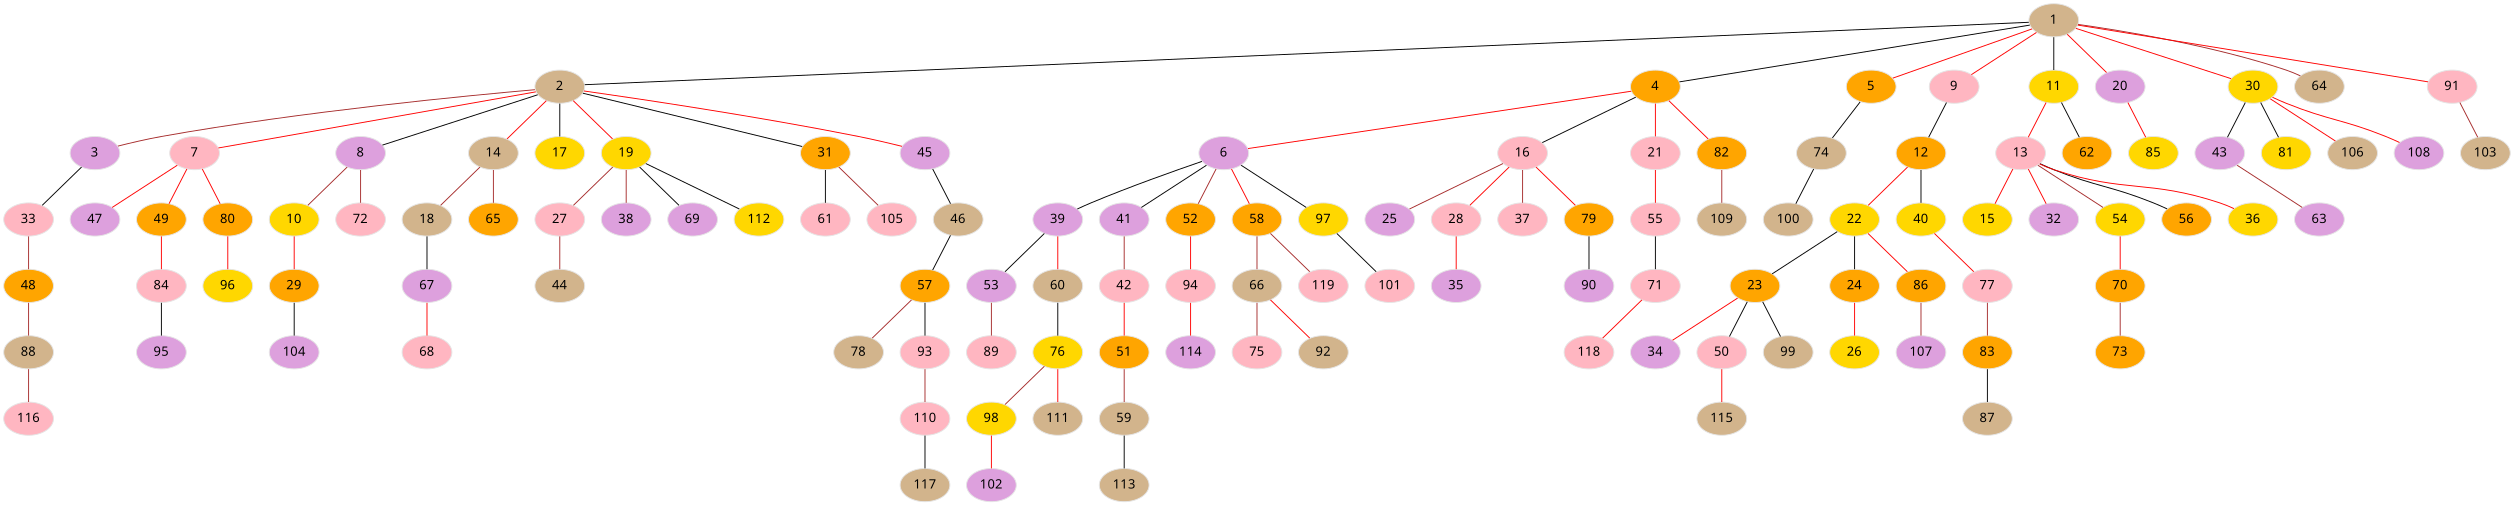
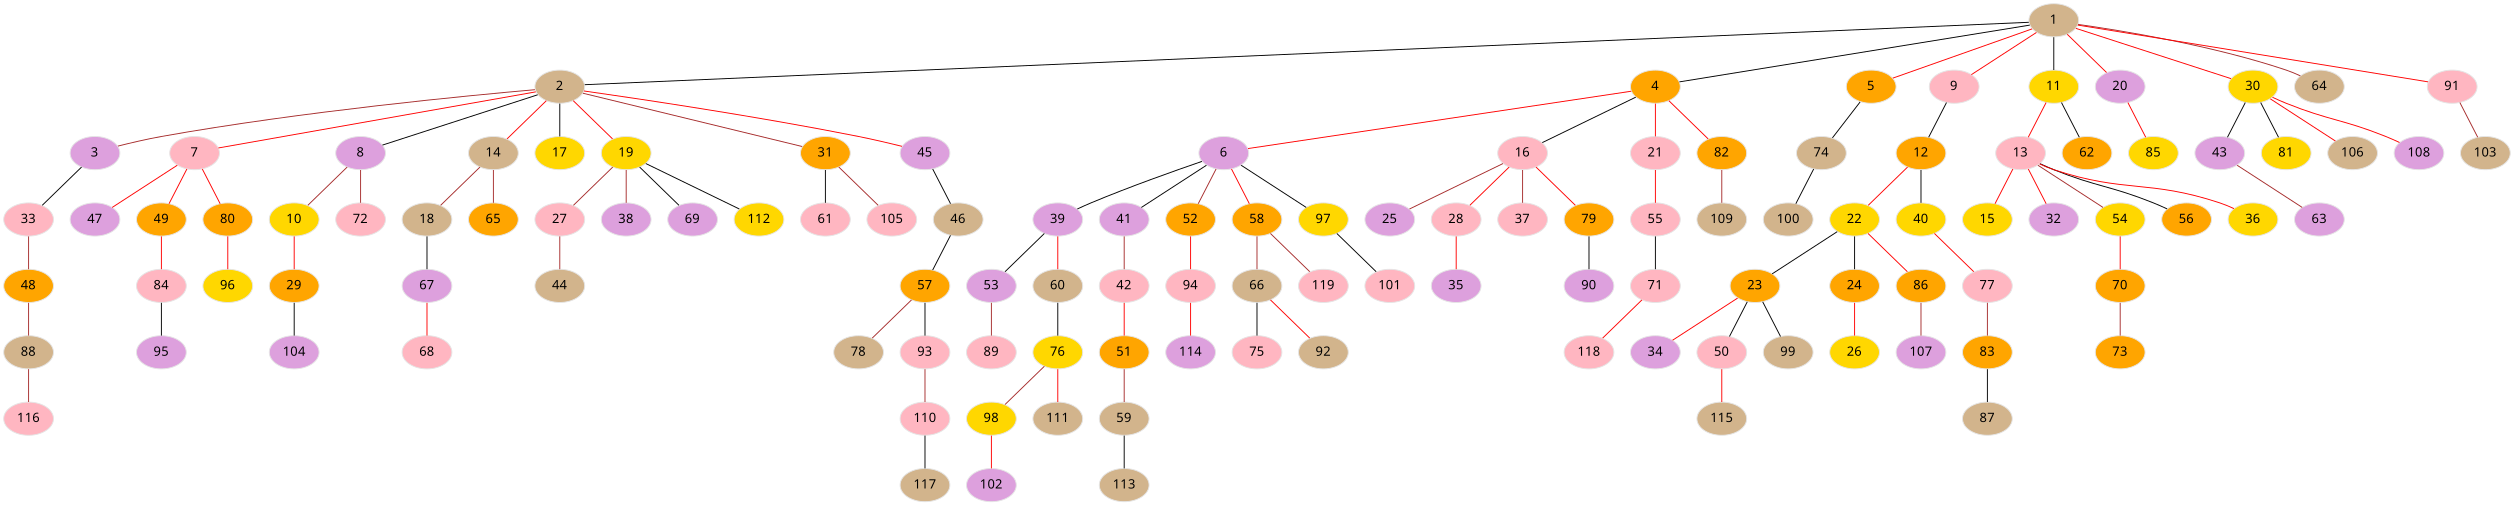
  graph {
    fontname="Noto Sans"
    node [color=gray90 fillcolor=lightpink fontname="Noto Sans" style=filled]
    edge [color=red fontname="Noto Sans"]
    1 [fillcolor=tan]
    2 [fillcolor=tan]
    4 [fillcolor=orange]
    5 [fillcolor=orange]
    9
    11 [fillcolor=gold]
    20 [fillcolor=plum]
    30 [fillcolor=gold]
    64 [fillcolor=tan]
    91
    3 [fillcolor=plum]
    7
    8 [fillcolor=plum]
    14 [fillcolor=tan]
    17 [fillcolor=gold]
    19 [fillcolor=gold]
    31 [fillcolor=orange]
    45 [fillcolor=plum]
    6 [fillcolor=plum]
    16
    21
    82 [fillcolor=orange]
    74 [fillcolor=tan]
    12 [fillcolor=orange]
    13
    62 [fillcolor=orange]
    85 [fillcolor=gold]
    43 [fillcolor=plum]
    81 [fillcolor=gold]
    106 [fillcolor=tan]
    108 [fillcolor=plum]
    103 [fillcolor=tan]
    33
    47 [fillcolor=plum]
    49 [fillcolor=orange]
    80 [fillcolor=orange]
    10 [fillcolor=gold]
    72
    18 [fillcolor=tan]
    65 [fillcolor=orange]
    27
    38 [fillcolor=plum]
    69 [fillcolor=plum]
    112 [fillcolor=gold]
    61
    105
    46 [fillcolor=tan]
    48 [fillcolor=orange]
    39 [fillcolor=plum]
    41 [fillcolor=plum]
    52 [fillcolor=orange]
    58 [fillcolor=orange]
    97 [fillcolor=gold]
    25 [fillcolor=plum]
    28
    37
    79 [fillcolor=orange]
    55
    109 [fillcolor=tan]
    100 [fillcolor=tan]
    53 [fillcolor=plum]
    60 [fillcolor=tan]
    42
    94
    66 [fillcolor=tan]
    119
    101
    84
    96 [fillcolor=gold]
    29 [fillcolor=orange]
    22 [fillcolor=gold]
    40 [fillcolor=gold]
    104 [fillcolor=plum]
    15 [fillcolor=gold]
    32 [fillcolor=plum]
    54 [fillcolor=gold]
    56 [fillcolor=orange]
    36 [fillcolor=gold]
    23 [fillcolor=orange]
    24 [fillcolor=orange]
    86 [fillcolor=orange]
    77
    70 [fillcolor=orange]
    67 [fillcolor=plum]
    35 [fillcolor=plum]
    90 [fillcolor=plum]
    68
    44 [fillcolor=tan]
    71
    34 [fillcolor=plum]
    50
    99 [fillcolor=tan]
    26 [fillcolor=gold]
    107 [fillcolor=plum]
    115 [fillcolor=tan]
    63 [fillcolor=plum]
    88 [fillcolor=tan]
    89
    76 [fillcolor=gold]
    83 [fillcolor=orange]
    51 [fillcolor=orange]
    59 [fillcolor=tan]
    57 [fillcolor=orange]
    78 [fillcolor=tan]
    93
    116
    95 [fillcolor=plum]
    113 [fillcolor=tan]
    114 [fillcolor=plum]
    73 [fillcolor=orange]
    118
    110
    75
    92 [fillcolor=tan]
    98 [fillcolor=gold]
    111 [fillcolor=tan]
    102 [fillcolor=plum]
    87 [fillcolor=tan]
    117 [fillcolor=tan]
    1 -- 2 [color=black]
    1 -- 4 [color=black]
    1 -- 5
    1 -- 9
    1 -- 11 [color=black]
    1 -- 20
    1 -- 30
    1 -- 64 [color=brown]
    1 -- 91
    2 -- 3 [color=brown]
    2 -- 7
    2 -- 8 [color=black]
    2 -- 14
    2 -- 17 [color=black]
    2 -- 19
-   2 -- 31 [color=black]
+   2 -- 31 [color=brown]
    2 -- 45
    4 -- 6
    4 -- 16 [color=black]
    4 -- 21
    4 -- 82
    5 -- 74 [color=black]
    9 -- 12 [color=black]
    11 -- 13
    11 -- 62 [color=black]
    20 -- 85
    30 -- 43 [color=black]
    30 -- 81 [color=black]
    30 -- 106
    30 -- 108
    91 -- 103 [color=brown]
    3 -- 33 [color=black]
    7 -- 47
    7 -- 49
    7 -- 80
    8 -- 10 [color=brown]
    8 -- 72 [color=brown]
    14 -- 18 [color=brown]
    14 -- 65 [color=brown]
    19 -- 27 [color=brown]
    19 -- 38 [color=brown]
    19 -- 69 [color=black]
    19 -- 112 [color=black]
    31 -- 61 [color=black]
    31 -- 105 [color=brown]
    45 -- 46 [color=black]
    6 -- 39 [color=black]
    6 -- 41 [color=black]
    6 -- 52 [color=brown]
    6 -- 58
    6 -- 97 [color=black]
    16 -- 25 [color=brown]
    16 -- 28
    16 -- 37 [color=brown]
    16 -- 79
    21 -- 55
    82 -- 109 [color=brown]
    74 -- 100 [color=black]
    12 -- 22
    12 -- 40 [color=black]
    13 -- 15
    13 -- 32
    13 -- 54 [color=brown]
    13 -- 56 [color=black]
    13 -- 36
    43 -- 63 [color=brown]
    33 -- 48 [color=brown]
    49 -- 84
    80 -- 96
    10 -- 29
    18 -- 67 [color=black]
    27 -- 44 [color=brown]
    46 -- 57 [color=black]
    48 -- 88 [color=brown]
    39 -- 53 [color=black]
    39 -- 60
    41 -- 42 [color=brown]
    52 -- 94
    58 -- 66 [color=brown]
    58 -- 119 [color=brown]
    97 -- 101 [color=black]
    28 -- 35
    79 -- 90 [color=black]
    55 -- 71 [color=black]
    53 -- 89 [color=brown]
    60 -- 76 [color=black]
    42 -- 51
    94 -- 114
-   66 -- 75 [color=brown]
+   66 -- 75 [color=black]
    66 -- 92
    84 -- 95 [color=black]
    29 -- 104 [color=black]
    22 -- 23 [color=black]
    22 -- 24 [color=black]
    22 -- 86
    40 -- 77
    54 -- 70
    23 -- 34
    23 -- 50 [color=black]
    23 -- 99 [color=black]
    24 -- 26
    86 -- 107 [color=brown]
    77 -- 83 [color=brown]
    70 -- 73 [color=brown]
    67 -- 68
    71 -- 118
    50 -- 115
    88 -- 116 [color=brown]
    76 -- 98 [color=brown]
    76 -- 111
    83 -- 87 [color=black]
    51 -- 59 [color=brown]
    59 -- 113 [color=black]
    57 -- 78 [color=brown]
    57 -- 93 [color=black]
    93 -- 110 [color=brown]
    110 -- 117 [color=black]
    98 -- 102
  }
